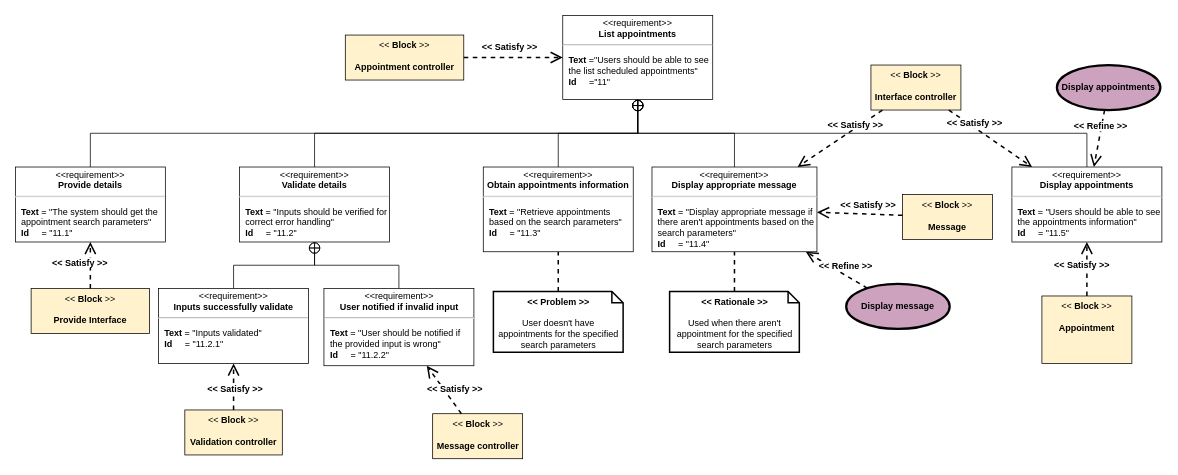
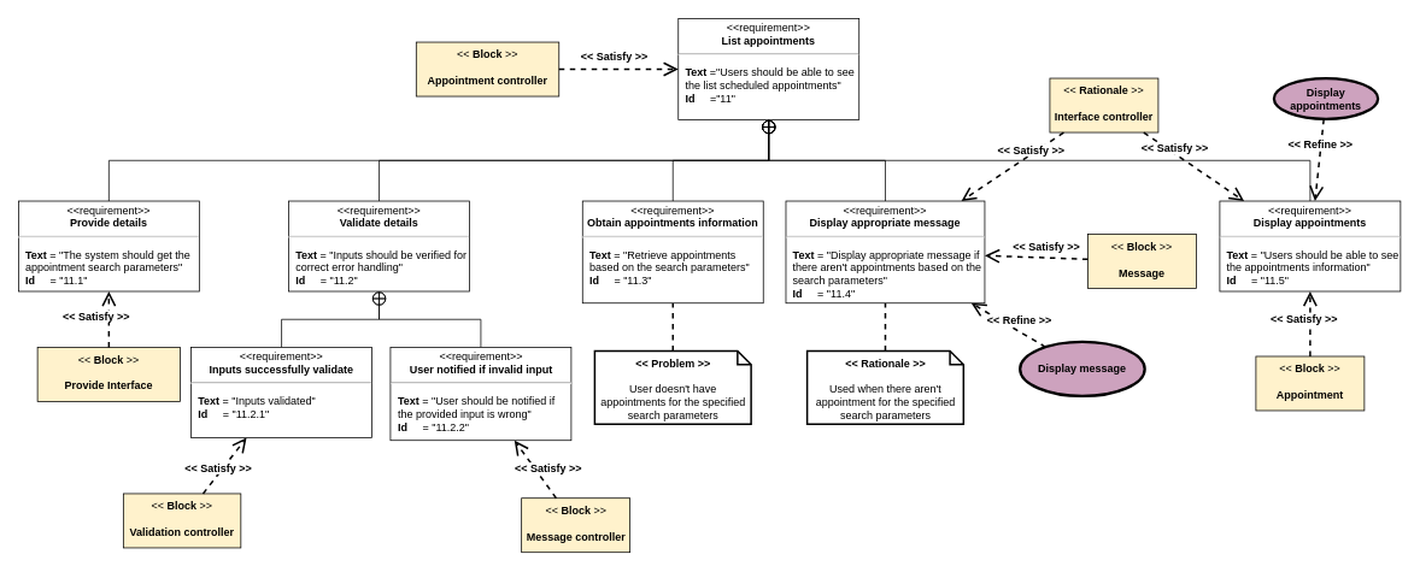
  <mxCell id="0" />
  <mxCell id="1" parent="0" />
  <mxCell id="2" value="&lt;p style=&quot;margin:0px;margin-top:4px;text-align:center;&quot;&gt;&amp;lt;&amp;lt;requirement&amp;gt;&amp;gt;&lt;br&gt;&lt;b&gt;List appointments&lt;/b&gt;&lt;/p&gt;&lt;hr&gt;&lt;p&gt;&lt;/p&gt;&lt;p style=&quot;margin:0px;margin-left:8px;text-align:left;&quot;&gt;&lt;b&gt;Text&amp;nbsp;&lt;/b&gt;=&quot;Users should be able to see the list scheduled appointments&quot;&lt;br&gt;&lt;b&gt;Id&amp;nbsp; &amp;nbsp; &amp;nbsp;&lt;/b&gt;=&quot;11&quot;&lt;/p&gt;" style="shape=rect;overflow=fill;html=1;whiteSpace=wrap;align=center;" parent="1" vertex="1"><mxGeometry x="750" y="20" width="200" height="112" as="geometry" /></mxCell>
  <mxCell id="3" value="" style="endArrow=circlePlus;html=1;rounded=0;strokeWidth=1;endFill=0;entryX=0.5;entryY=1;entryDx=0;entryDy=0;exitX=0.5;exitY=0;exitDx=0;exitDy=0;edgeStyle=orthogonalEdgeStyle;" parent="1" source="5" target="2" edge="1"><mxGeometry width="50" height="50" relative="1" as="geometry"><mxPoint x="500" y="222" as="sourcePoint" /><mxPoint x="699.375" y="159" as="targetPoint" /></mxGeometry></mxCell>
  <mxCell id="4" value="" style="endArrow=circlePlus;html=1;rounded=0;strokeWidth=1;endFill=0;entryX=0.5;entryY=1;entryDx=0;entryDy=0;exitX=0.5;exitY=0;exitDx=0;exitDy=0;edgeStyle=orthogonalEdgeStyle;" parent="1" source="6" target="2" edge="1"><mxGeometry width="50" height="50" relative="1" as="geometry"><mxPoint x="1521" y="222" as="sourcePoint" /><mxPoint x="706" y="135" as="targetPoint" /></mxGeometry></mxCell>
  <mxCell id="5" value="&lt;p style=&quot;margin:0px;margin-top:4px;text-align:center;&quot;&gt;&amp;lt;&amp;lt;requirement&amp;gt;&amp;gt;&lt;br&gt;&lt;b&gt;Validate details&lt;/b&gt;&lt;/p&gt;&lt;hr&gt;&lt;p&gt;&lt;/p&gt;&lt;p style=&quot;margin:0px;margin-left:8px;text-align:left;&quot;&gt;&lt;b&gt;Text&amp;nbsp;&lt;/b&gt;= &quot;Inputs should be verified for correct error handling&quot;&lt;br&gt;&lt;b&gt;Id&amp;nbsp; &amp;nbsp; &amp;nbsp;&lt;/b&gt;= &quot;11.2&quot;&lt;/p&gt;" style="shape=rect;overflow=fill;html=1;whiteSpace=wrap;align=center;" parent="1" vertex="1"><mxGeometry x="319" y="222" width="200" height="100" as="geometry" /></mxCell>
  <mxCell id="6" value="&lt;p style=&quot;margin:0px;margin-top:4px;text-align:center;&quot;&gt;&amp;lt;&amp;lt;requirement&amp;gt;&amp;gt;&lt;br&gt;&lt;b&gt;Display appointments&lt;/b&gt;&lt;/p&gt;&lt;hr&gt;&lt;p&gt;&lt;/p&gt;&lt;p style=&quot;margin:0px;margin-left:8px;text-align:left;&quot;&gt;&lt;b&gt;Text&amp;nbsp;&lt;/b&gt;= &quot;Users should be able to see the appointments information&quot;&lt;br&gt;&lt;b&gt;Id&amp;nbsp; &amp;nbsp; &amp;nbsp;&lt;/b&gt;= &quot;11.5&quot;&lt;/p&gt;" style="shape=rect;overflow=fill;html=1;whiteSpace=wrap;align=center;" parent="1" vertex="1"><mxGeometry x="1349" y="222" width="200" height="100" as="geometry" /></mxCell>
  <mxCell id="7" value="Display message" style="shape=ellipse;html=1;strokeWidth=3;fontStyle=1;whiteSpace=wrap;align=center;perimeter=ellipsePerimeter;fillColor=#CDA2BE;" parent="1" vertex="1"><mxGeometry x="1128" y="378" width="138" height="60" as="geometry" /></mxCell>
  <mxCell id="8" value="&lt;font style=&quot;font-size: 12px;&quot;&gt;&lt;b&gt;&amp;lt;&amp;lt; Refine &amp;gt;&amp;gt;&lt;/b&gt;&lt;/font&gt;" style="edgeStyle=none;html=1;endArrow=open;endSize=12;dashed=1;verticalAlign=bottom;rounded=0;strokeWidth=2;" parent="1" source="7" target="21" edge="1"><mxGeometry x="-0.266" y="-2" width="160" relative="1" as="geometry"><mxPoint x="1164" y="410" as="sourcePoint" /><mxPoint x="1237" y="322" as="targetPoint" /><mxPoint as="offset" /></mxGeometry></mxCell>
  <mxCell id="9" value="&lt;p style=&quot;margin:0px;margin-top:4px;text-align:center;&quot;&gt;&amp;lt;&amp;lt;requirement&amp;gt;&amp;gt;&lt;br&gt;&lt;b&gt;Provide details&lt;/b&gt;&lt;/p&gt;&lt;hr&gt;&lt;p&gt;&lt;/p&gt;&lt;p style=&quot;margin:0px;margin-left:8px;text-align:left;&quot;&gt;&lt;b&gt;Text&amp;nbsp;&lt;/b&gt;= &quot;The system should get the appointment search parameters&quot;&lt;br&gt;&lt;b&gt;Id&amp;nbsp; &amp;nbsp; &amp;nbsp;&lt;/b&gt;= &quot;11.1&quot;&lt;/p&gt;" style="shape=rect;overflow=fill;html=1;whiteSpace=wrap;align=center;" parent="1" vertex="1"><mxGeometry x="20" y="222" width="200" height="100" as="geometry" /></mxCell>
  <mxCell id="10" value="" style="endArrow=circlePlus;html=1;rounded=0;strokeWidth=1;endFill=0;entryX=0.5;entryY=1;entryDx=0;entryDy=0;exitX=0.5;exitY=0;exitDx=0;exitDy=0;edgeStyle=orthogonalEdgeStyle;" parent="1" source="9" target="2" edge="1"><mxGeometry width="50" height="50" relative="1" as="geometry"><mxPoint x="520" y="232" as="sourcePoint" /><mxPoint x="1229" y="135" as="targetPoint" /></mxGeometry></mxCell>
- <mxCell id="11" value="&amp;lt;&amp;lt; &lt;b&gt;Block &lt;/b&gt;&amp;gt;&amp;gt;&lt;div&gt;&lt;br&gt;&lt;b&gt;Validation controller&lt;/b&gt;&lt;/div&gt;" style="shape=rect;html=1;whiteSpace=wrap;align=center;verticalAlign=top;fillColor=#FFF2CC;" parent="1" vertex="1"><mxGeometry x="246" y="546" width="130" height="60" as="geometry" /></mxCell>
+ <mxCell id="11" value="&amp;lt;&amp;lt; &lt;b&gt;Block &lt;/b&gt;&amp;gt;&amp;gt;&lt;div&gt;&lt;br&gt;&lt;b&gt;Validation controller&lt;/b&gt;&lt;/div&gt;" style="shape=rect;html=1;whiteSpace=wrap;align=center;verticalAlign=top;fillColor=#FFF2CC;" parent="1" vertex="1"><mxGeometry x="136" y="546" width="130" height="60" as="geometry" /></mxCell>
  <mxCell id="12" value="&lt;font style=&quot;font-size: 12px;&quot;&gt;&lt;b&gt;&amp;lt;&amp;lt; Satisfy &amp;gt;&amp;gt;&lt;/b&gt;&lt;/font&gt;" style="edgeStyle=none;html=1;endArrow=open;endSize=12;dashed=1;verticalAlign=bottom;rounded=0;strokeWidth=2;" parent="1" source="11" target="29" edge="1"><mxGeometry x="-0.375" y="-2" width="160" relative="1" as="geometry"><mxPoint x="348" y="449" as="sourcePoint" /><mxPoint x="265" y="497" as="targetPoint" /><mxPoint as="offset" /></mxGeometry></mxCell>
- <mxCell id="13" value="&amp;lt;&amp;lt; &lt;b&gt;Block &lt;/b&gt;&amp;gt;&amp;gt;&lt;div&gt;&lt;br&gt;&lt;b&gt;Interface controller&lt;/b&gt;&lt;/div&gt;" style="shape=rect;html=1;whiteSpace=wrap;align=center;verticalAlign=top;fillColor=#FFF2CC;" parent="1" vertex="1"><mxGeometry x="1161" y="86" width="120" height="60" as="geometry" /></mxCell>
+ <mxCell id="13" value="&amp;lt;&amp;lt; &lt;b&gt;Rationale &lt;/b&gt;&amp;gt;&amp;gt;&lt;div&gt;&lt;br&gt;&lt;b&gt;Interface controller&lt;/b&gt;&lt;/div&gt;" style="shape=rect;html=1;whiteSpace=wrap;align=center;verticalAlign=top;fillColor=#FFF2CC;" parent="1" vertex="1"><mxGeometry x="1161" y="86" width="120" height="60" as="geometry" /></mxCell>
  <mxCell id="14" value="&lt;font style=&quot;font-size: 12px;&quot;&gt;&lt;b&gt;&amp;lt;&amp;lt; Satisfy &amp;gt;&amp;gt;&lt;/b&gt;&lt;/font&gt;" style="edgeStyle=none;html=1;endArrow=open;endSize=12;dashed=1;verticalAlign=bottom;rounded=0;strokeWidth=2;" parent="1" source="13" target="6" edge="1"><mxGeometry x="-0.35" y="-3" width="160" relative="1" as="geometry"><mxPoint x="1550" y="545" as="sourcePoint" /><mxPoint x="1594" y="451" as="targetPoint" /><mxPoint as="offset" /></mxGeometry></mxCell>
  <mxCell id="15" style="rounded=0;orthogonalLoop=1;jettySize=auto;html=1;endArrow=none;endFill=0;dashed=1;strokeWidth=2;" parent="1" source="17" target="21" edge="1"><mxGeometry relative="1" as="geometry"><mxPoint x="1061" y="542" as="sourcePoint" /><mxPoint x="765.212" y="324" as="targetPoint" /></mxGeometry></mxCell>
  <mxCell id="16" value="&lt;span style=&quot;background-color: initial;&quot;&gt;&lt;b&gt;&amp;lt;&amp;lt; Problem &amp;gt;&amp;gt;&lt;/b&gt;&lt;/span&gt;&lt;div&gt;&lt;div style=&quot;font-weight: bold; text-align: left;&quot;&gt;&lt;br&gt;&lt;/div&gt;&lt;div style=&quot;&quot;&gt;User doesn't have appointments for the specified search parameters&lt;/div&gt;&lt;/div&gt;" style="shape=note;size=15;align=center;spacingLeft=0;html=1;whiteSpace=wrap;verticalAlign=top;strokeWidth=2;" parent="1" vertex="1"><mxGeometry x="657.5" y="388" width="173" height="81" as="geometry" /></mxCell>
  <mxCell id="17" value="&lt;span style=&quot;background-color: initial;&quot;&gt;&lt;b&gt;&amp;lt;&amp;lt; Rationale &amp;gt;&amp;gt;&lt;/b&gt;&lt;/span&gt;&lt;div&gt;&lt;div style=&quot;font-weight: bold; text-align: left;&quot;&gt;&lt;br&gt;&lt;/div&gt;&lt;div style=&quot;&quot;&gt;Used when there aren't appointment for the specified search parameters&lt;/div&gt;&lt;/div&gt;" style="shape=note;size=15;align=center;spacingLeft=0;html=1;whiteSpace=wrap;verticalAlign=top;strokeWidth=2;" parent="1" vertex="1"><mxGeometry x="892.5" y="388" width="173" height="81" as="geometry" /></mxCell>
  <mxCell id="18" style="rounded=0;orthogonalLoop=1;jettySize=auto;html=1;endArrow=none;endFill=0;dashed=1;strokeWidth=2;" parent="1" source="16" target="20" edge="1"><mxGeometry relative="1" as="geometry"><mxPoint x="976" y="605" as="sourcePoint" /><mxPoint x="1070" y="322" as="targetPoint" /></mxGeometry></mxCell>
  <mxCell id="19" value="" style="endArrow=circlePlus;html=1;rounded=0;strokeWidth=1;endFill=0;entryX=0.5;entryY=1;entryDx=0;entryDy=0;exitX=0.5;exitY=0;exitDx=0;exitDy=0;edgeStyle=orthogonalEdgeStyle;" parent="1" source="20" target="2" edge="1"><mxGeometry width="50" height="50" relative="1" as="geometry"><mxPoint x="852" y="224" as="sourcePoint" /><mxPoint x="901" y="136" as="targetPoint" /></mxGeometry></mxCell>
  <mxCell id="20" value="&lt;p style=&quot;margin:0px;margin-top:4px;text-align:center;&quot;&gt;&amp;lt;&amp;lt;requirement&amp;gt;&amp;gt;&lt;br&gt;&lt;b&gt;Obtain appointments information&lt;/b&gt;&lt;/p&gt;&lt;hr&gt;&lt;p&gt;&lt;/p&gt;&lt;p style=&quot;margin:0px;margin-left:8px;text-align:left;&quot;&gt;&lt;b&gt;Text&amp;nbsp;&lt;/b&gt;= &quot;Retrieve appointments based on the search parameters&quot;&lt;br&gt;&lt;b&gt;Id&amp;nbsp; &amp;nbsp; &amp;nbsp;&lt;/b&gt;= &quot;11.3&quot;&lt;/p&gt;" style="shape=rect;overflow=fill;html=1;whiteSpace=wrap;align=center;" parent="1" vertex="1"><mxGeometry x="644" y="222" width="200" height="113" as="geometry" /></mxCell>
  <mxCell id="21" value="&lt;p style=&quot;margin:0px;margin-top:4px;text-align:center;&quot;&gt;&amp;lt;&amp;lt;requirement&amp;gt;&amp;gt;&lt;br&gt;&lt;b&gt;Display appropriate message&lt;/b&gt;&lt;/p&gt;&lt;hr&gt;&lt;p&gt;&lt;/p&gt;&lt;p style=&quot;margin:0px;margin-left:8px;text-align:left;&quot;&gt;&lt;b&gt;Text&amp;nbsp;&lt;/b&gt;= &quot;Display appropriate message if there aren't appointments based on the search parameters&quot;&lt;br&gt;&lt;b&gt;Id&amp;nbsp; &amp;nbsp; &amp;nbsp;&lt;/b&gt;= &quot;11.4&quot;&lt;/p&gt;" style="shape=rect;overflow=fill;html=1;whiteSpace=wrap;align=center;" parent="1" vertex="1"><mxGeometry x="869" y="222" width="220" height="113" as="geometry" /></mxCell>
  <mxCell id="22" value="" style="endArrow=circlePlus;html=1;rounded=0;strokeWidth=1;endFill=0;entryX=0.5;entryY=1;entryDx=0;entryDy=0;exitX=0.5;exitY=0;exitDx=0;exitDy=0;edgeStyle=orthogonalEdgeStyle;" parent="1" source="21" target="2" edge="1"><mxGeometry width="50" height="50" relative="1" as="geometry"><mxPoint x="860" y="232" as="sourcePoint" /><mxPoint x="901" y="136" as="targetPoint" /></mxGeometry></mxCell>
- <mxCell id="23" value="&amp;lt;&amp;lt; &lt;b&gt;Block &lt;/b&gt;&amp;gt;&amp;gt;&lt;div&gt;&lt;br&gt;&lt;b&gt;Appointment&lt;/b&gt;&lt;/div&gt;" style="shape=rect;html=1;whiteSpace=wrap;align=center;verticalAlign=top;fillColor=#FFF2CC;" parent="1" vertex="1"><mxGeometry x="1389" y="394" width="120" height="90" as="geometry" /></mxCell>
+ <mxCell id="23" value="&amp;lt;&amp;lt; &lt;b&gt;Block &lt;/b&gt;&amp;gt;&amp;gt;&lt;div&gt;&lt;br&gt;&lt;b&gt;Appointment&lt;/b&gt;&lt;/div&gt;" style="shape=rect;html=1;whiteSpace=wrap;align=center;verticalAlign=top;fillColor=#FFF2CC;" parent="1" vertex="1"><mxGeometry x="1389" y="394" width="120" height="60" as="geometry" /></mxCell>
  <mxCell id="24" value="&lt;font style=&quot;font-size: 12px;&quot;&gt;&lt;b&gt;&amp;lt;&amp;lt; Satisfy &amp;gt;&amp;gt;&lt;/b&gt;&lt;/font&gt;" style="edgeStyle=none;html=1;endArrow=open;endSize=12;dashed=1;verticalAlign=bottom;rounded=0;strokeWidth=2;" parent="1" source="23" target="6" edge="1"><mxGeometry x="-0.105" y="7" width="160" relative="1" as="geometry"><mxPoint x="1656" y="735" as="sourcePoint" /><mxPoint x="1515" y="447.544" as="targetPoint" /><mxPoint as="offset" /></mxGeometry></mxCell>
  <mxCell id="25" value="&lt;font style=&quot;font-size: 12px;&quot;&gt;&lt;b&gt;&amp;lt;&amp;lt; Satisfy &amp;gt;&amp;gt;&lt;/b&gt;&lt;/font&gt;" style="edgeStyle=none;html=1;endArrow=open;endSize=12;dashed=1;verticalAlign=bottom;rounded=0;strokeWidth=2;" parent="1" source="13" target="21" edge="1"><mxGeometry x="-0.321" y="4" width="160" relative="1" as="geometry"><mxPoint x="1329" y="149" as="sourcePoint" /><mxPoint x="1484" y="240" as="targetPoint" /><mxPoint as="offset" /></mxGeometry></mxCell>
- <mxCell id="26" value="Display appointments" style="shape=ellipse;html=1;strokeWidth=3;fontStyle=1;whiteSpace=wrap;align=center;perimeter=ellipsePerimeter;fillColor=#CDA2BE;" parent="1" vertex="1"><mxGeometry x="1409" y="86" width="138" height="60" as="geometry" /></mxCell>
+ <mxCell id="26" value="Display appointments" style="shape=ellipse;html=1;strokeWidth=3;fontStyle=1;whiteSpace=wrap;align=center;perimeter=ellipsePerimeter;fillColor=#CDA2BE;" parent="1" vertex="1"><mxGeometry x="1409" y="86" width="115" height="45" as="geometry" /></mxCell>
  <mxCell id="27" value="&lt;font style=&quot;font-size: 12px;&quot;&gt;&lt;b&gt;&amp;lt;&amp;lt; Refine &amp;gt;&amp;gt;&lt;/b&gt;&lt;/font&gt;" style="edgeStyle=none;html=1;endArrow=open;endSize=12;dashed=1;verticalAlign=bottom;rounded=0;strokeWidth=2;" parent="1" source="26" target="6" edge="1"><mxGeometry x="-0.161" width="160" relative="1" as="geometry"><mxPoint x="1697.43" y="374" as="sourcePoint" /><mxPoint x="1737.43" y="299" as="targetPoint" /><mxPoint as="offset" /></mxGeometry></mxCell>
  <mxCell id="28" value="" style="endArrow=circlePlus;html=1;rounded=0;strokeWidth=1;endFill=0;entryX=0.5;entryY=1;entryDx=0;entryDy=0;exitX=0.5;exitY=0;exitDx=0;exitDy=0;edgeStyle=orthogonalEdgeStyle;" parent="1" source="29" target="5" edge="1"><mxGeometry width="50" height="50" relative="1" as="geometry"><mxPoint x="197" y="599" as="sourcePoint" /><mxPoint x="915" y="509" as="targetPoint" /></mxGeometry></mxCell>
  <mxCell id="29" value="&lt;p style=&quot;margin:0px;margin-top:4px;text-align:center;&quot;&gt;&amp;lt;&amp;lt;requirement&amp;gt;&amp;gt;&lt;br&gt;&lt;b&gt;Inputs successfully validate&lt;/b&gt;&lt;/p&gt;&lt;hr&gt;&lt;p&gt;&lt;/p&gt;&lt;p style=&quot;margin:0px;margin-left:8px;text-align:left;&quot;&gt;&lt;b&gt;Text&amp;nbsp;&lt;/b&gt;= &quot;Inputs validated&quot;&lt;br&gt;&lt;b&gt;Id&amp;nbsp; &amp;nbsp; &amp;nbsp;&lt;/b&gt;= &quot;11.2.1&quot;&lt;/p&gt;" style="shape=rect;overflow=fill;html=1;whiteSpace=wrap;align=center;" parent="1" vertex="1"><mxGeometry x="211" y="384" width="200" height="100" as="geometry" /></mxCell>
  <mxCell id="30" value="" style="endArrow=circlePlus;html=1;rounded=0;strokeWidth=1;endFill=0;entryX=0.5;entryY=1;entryDx=0;entryDy=0;exitX=0.5;exitY=0;exitDx=0;exitDy=0;edgeStyle=orthogonalEdgeStyle;" parent="1" source="33" target="5" edge="1"><mxGeometry width="50" height="50" relative="1" as="geometry"><mxPoint x="529.5" y="480" as="sourcePoint" /><mxPoint x="429" y="332" as="targetPoint" /></mxGeometry></mxCell>
  <mxCell id="31" value="&amp;lt;&amp;lt; &lt;b&gt;Block &lt;/b&gt;&amp;gt;&amp;gt;&lt;div&gt;&lt;br&gt;&lt;b&gt;Message controller&lt;/b&gt;&lt;/div&gt;" style="shape=rect;html=1;whiteSpace=wrap;align=center;verticalAlign=top;fillColor=#FFF2CC;" parent="1" vertex="1"><mxGeometry x="576.5" y="551" width="120" height="60" as="geometry" /></mxCell>
  <mxCell id="32" value="&lt;font style=&quot;font-size: 12px;&quot;&gt;&lt;b&gt;&amp;lt;&amp;lt; Satisfy &amp;gt;&amp;gt;&lt;/b&gt;&lt;/font&gt;" style="edgeStyle=none;html=1;endArrow=open;endSize=12;dashed=1;verticalAlign=bottom;rounded=0;strokeWidth=2;" parent="1" source="31" target="33" edge="1"><mxGeometry x="-0.382" y="-6" width="160" relative="1" as="geometry"><mxPoint x="340.5" y="579" as="sourcePoint" /><mxPoint x="553.5" y="498" as="targetPoint" /><mxPoint as="offset" /></mxGeometry></mxCell>
  <mxCell id="33" value="&lt;p style=&quot;margin:0px;margin-top:4px;text-align:center;&quot;&gt;&amp;lt;&amp;lt;requirement&amp;gt;&amp;gt;&lt;br&gt;&lt;b&gt;User notified if invalid input&lt;/b&gt;&lt;/p&gt;&lt;hr&gt;&lt;p&gt;&lt;/p&gt;&lt;p style=&quot;margin:0px;margin-left:8px;text-align:left;&quot;&gt;&lt;b&gt;Text&amp;nbsp;&lt;/b&gt;= &quot;User should be notified if the provided input is wrong&quot;&lt;br&gt;&lt;b&gt;Id&amp;nbsp; &amp;nbsp; &amp;nbsp;&lt;/b&gt;= &quot;11.2.2&quot;&lt;/p&gt;" style="shape=rect;overflow=fill;html=1;whiteSpace=wrap;align=center;" parent="1" vertex="1"><mxGeometry x="431.5" y="384" width="200" height="103" as="geometry" /></mxCell>
  <mxCell id="34" value="&amp;lt;&amp;lt; &lt;b&gt;Block &lt;/b&gt;&amp;gt;&amp;gt;&lt;div&gt;&lt;br&gt;&lt;b&gt;Message&lt;/b&gt;&lt;/div&gt;" style="shape=rect;html=1;whiteSpace=wrap;align=center;verticalAlign=top;fillColor=#FFF2CC;" parent="1" vertex="1"><mxGeometry x="1203" y="258.5" width="120" height="60" as="geometry" /></mxCell>
  <mxCell id="35" value="&lt;font style=&quot;font-size: 12px;&quot;&gt;&lt;b&gt;&amp;lt;&amp;lt; Satisfy &amp;gt;&amp;gt;&lt;/b&gt;&lt;/font&gt;" style="edgeStyle=none;html=1;endArrow=open;endSize=12;dashed=1;verticalAlign=bottom;rounded=0;strokeWidth=2;" parent="1" source="34" target="21" edge="1"><mxGeometry x="-0.187" y="-3" width="160" relative="1" as="geometry"><mxPoint x="1285" y="151" as="sourcePoint" /><mxPoint x="1185" y="232" as="targetPoint" /><mxPoint as="offset" /></mxGeometry></mxCell>
  <mxCell id="36" value="&amp;lt;&amp;lt; &lt;b&gt;Block &lt;/b&gt;&amp;gt;&amp;gt;&lt;div&gt;&lt;br&gt;&lt;b&gt;Appointment controller&lt;/b&gt;&lt;/div&gt;" style="shape=rect;html=1;whiteSpace=wrap;align=center;verticalAlign=top;fillColor=#FFF2CC;" parent="1" vertex="1"><mxGeometry x="460" y="46" width="158" height="60" as="geometry" /></mxCell>
  <mxCell id="37" value="&lt;font style=&quot;font-size: 12px;&quot;&gt;&lt;b&gt;&amp;lt;&amp;lt; Satisfy &amp;gt;&amp;gt;&lt;/b&gt;&lt;/font&gt;" style="edgeStyle=none;html=1;endArrow=open;endSize=12;dashed=1;verticalAlign=bottom;rounded=0;strokeWidth=2;" parent="1" source="36" target="2" edge="1"><mxGeometry x="-0.076" y="4" width="160" relative="1" as="geometry"><mxPoint x="325" y="-72" as="sourcePoint" /><mxPoint x="288" y="-37" as="targetPoint" /><mxPoint as="offset" /></mxGeometry></mxCell>
  <mxCell id="38" value="&amp;lt;&amp;lt; &lt;b&gt;Block &lt;/b&gt;&amp;gt;&amp;gt;&lt;div&gt;&lt;br&gt;&lt;b&gt;Provide Interface&lt;/b&gt;&lt;/div&gt;" style="shape=rect;html=1;whiteSpace=wrap;align=center;verticalAlign=top;fillColor=#FFF2CC;" parent="1" vertex="1"><mxGeometry x="41" y="384" width="158" height="60" as="geometry" /></mxCell>
  <mxCell id="39" value="&lt;font style=&quot;font-size: 12px;&quot;&gt;&lt;b&gt;&amp;lt;&amp;lt; Satisfy &amp;gt;&amp;gt;&lt;/b&gt;&lt;/font&gt;" style="edgeStyle=none;html=1;endArrow=open;endSize=12;dashed=1;verticalAlign=bottom;rounded=0;strokeWidth=2;" parent="1" source="38" target="9" edge="1"><mxGeometry x="-0.187" y="14" width="160" relative="1" as="geometry"><mxPoint x="-286" y="270" as="sourcePoint" /><mxPoint x="63" y="318" as="targetPoint" /><mxPoint as="offset" /></mxGeometry></mxCell>
